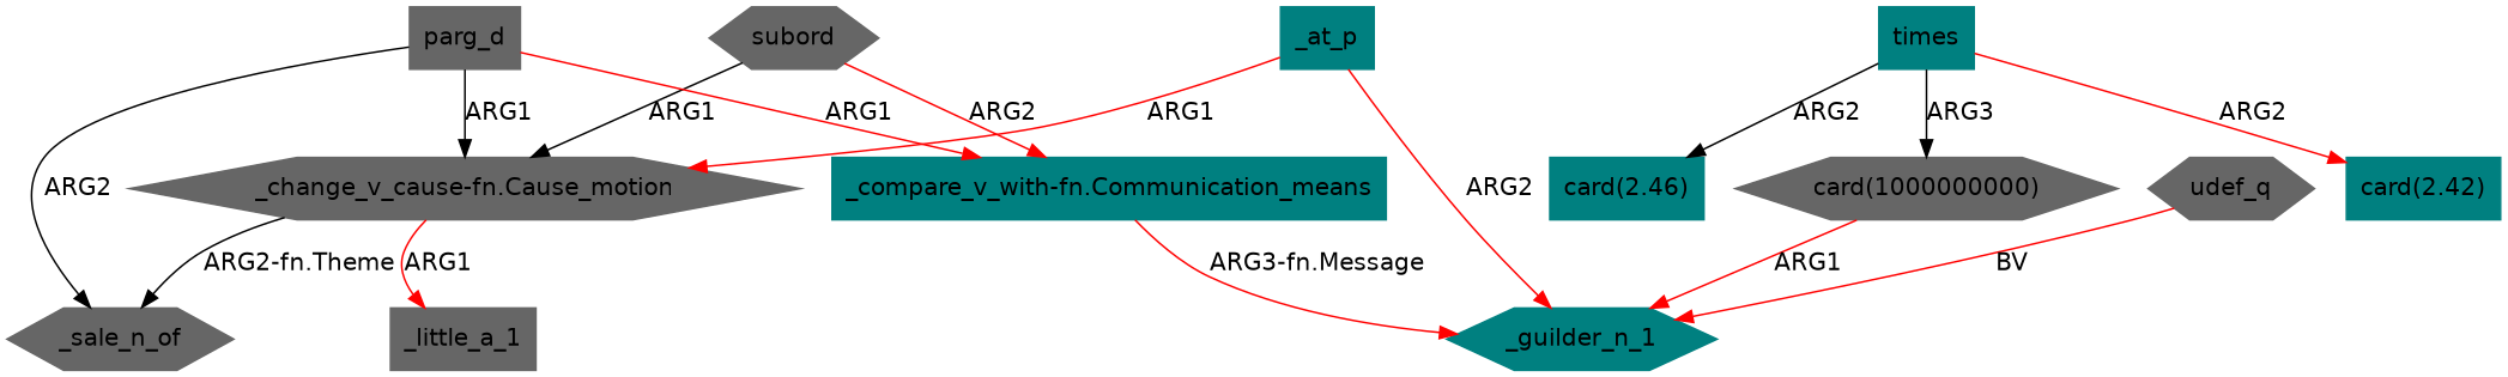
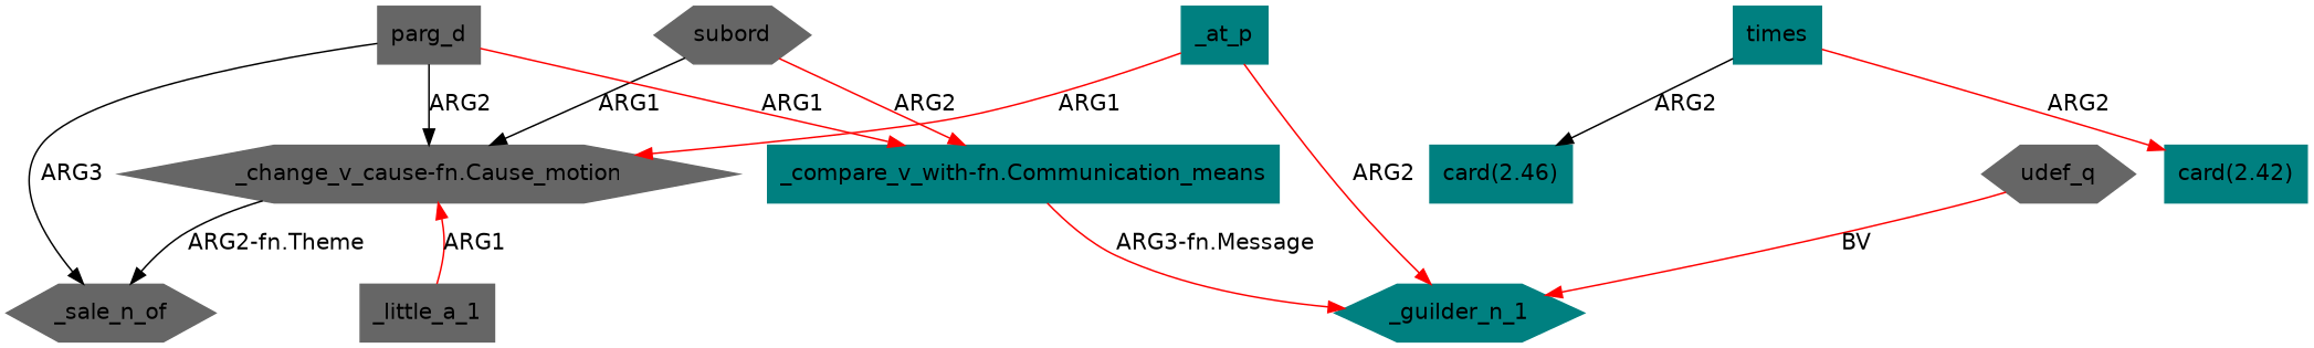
  digraph {
    fontname="DejaVu Sans"
    node [color=gray40 fontname="DejaVu Sans" shape=box style=filled]
    edge [color=red fontname="DejaVu Sans"]
    subord [shape=hexagon]
    "_change_v_cause-fn.Cause_motion" [shape=hexagon]
    "_compare_v_with-fn.Communication_means" [color=teal]
    _sale_n_of [shape=hexagon]
    _guilder_n_1 [color=teal shape=hexagon]
    times [color=teal]
    "card(2.46)" [color=teal]
-   "card(1000000000)" [shape=hexagon]
    "card(2.42)" [color=teal]
    udef_q [shape=hexagon]
    _at_p [color=teal]
    parg_d
    _little_a_1
    subord -> "_change_v_cause-fn.Cause_motion" [color=black label=ARG1]
    subord -> "_compare_v_with-fn.Communication_means" [label=ARG2]
    "_change_v_cause-fn.Cause_motion" -> _sale_n_of [color=black label="ARG2-fn.Theme"]
    "_compare_v_with-fn.Communication_means" -> _guilder_n_1 [label="ARG3-fn.Message"]
    times -> "card(2.46)" [color=black label=ARG2]
-   times -> "card(1000000000)" [color=black label=ARG3]
    times -> "card(2.42)" [label=ARG2]
-   "card(1000000000)" -> _guilder_n_1 [label=ARG1]
    udef_q -> _guilder_n_1 [label=BV]
    _at_p -> "_change_v_cause-fn.Cause_motion" [label=ARG1]
    _at_p -> _guilder_n_1 [label=ARG2]
-   parg_d -> "_change_v_cause-fn.Cause_motion" [color=black label=ARG1]
+   parg_d -> "_change_v_cause-fn.Cause_motion" [color=black label=ARG2]
    parg_d -> "_compare_v_with-fn.Communication_means" [label=ARG1]
-   parg_d -> _sale_n_of [color=black label=ARG2]
-   "_change_v_cause-fn.Cause_motion" -> _little_a_1 [label=ARG1]
+   parg_d -> _sale_n_of [color=black label=ARG3]
+   _little_a_1 -> "_change_v_cause-fn.Cause_motion" [label=ARG1]
  }
